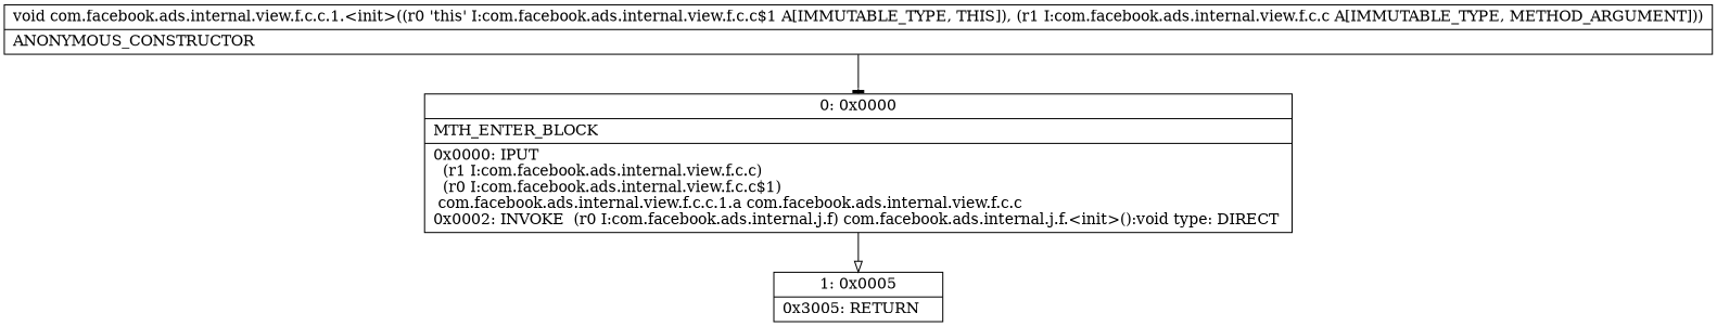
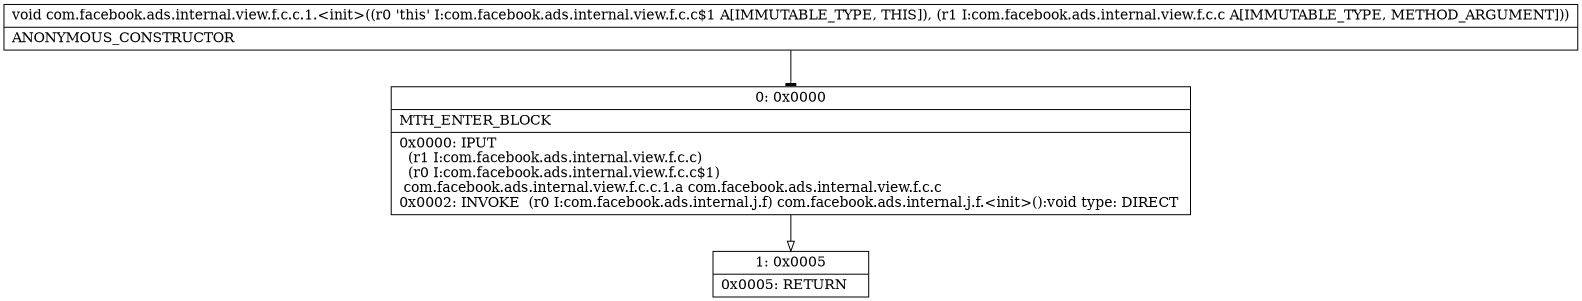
  digraph {
    node [shape=record]
    n1 [label="{0\:\ 0x0000|MTH_ENTER_BLOCK\l|0x0000: IPUT  \l  (r1 I:com.facebook.ads.internal.view.f.c.c)\l  (r0 I:com.facebook.ads.internal.view.f.c.c$1)\l com.facebook.ads.internal.view.f.c.c.1.a com.facebook.ads.internal.view.f.c.c \l0x0002: INVOKE  (r0 I:com.facebook.ads.internal.j.f) com.facebook.ads.internal.j.f.\<init\>():void type: DIRECT \l}"]
-   n2 [label="{1\:\ 0x0005|0x3005: RETURN   \l}"]
+   n2 [label="{1\:\ 0x0005|0x0005: RETURN   \l}"]
    n3 [label="{void com.facebook.ads.internal.view.f.c.c.1.\<init\>((r0 'this' I:com.facebook.ads.internal.view.f.c.c$1 A[IMMUTABLE_TYPE, THIS]), (r1 I:com.facebook.ads.internal.view.f.c.c A[IMMUTABLE_TYPE, METHOD_ARGUMENT]))  | ANONYMOUS_CONSTRUCTOR\l}"]
    n1 -> n2 [arrowhead=onormal]
    n3 -> n1 [arrowhead=tee]
  }
